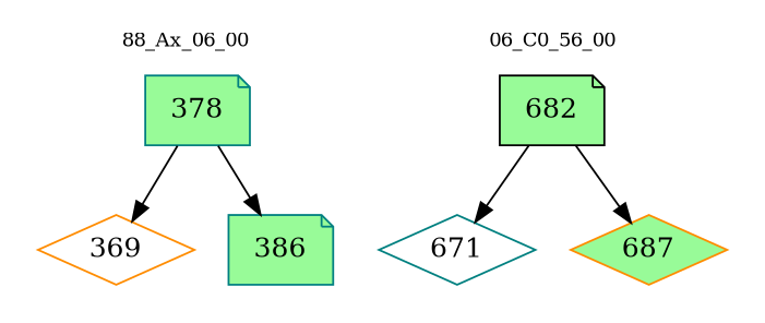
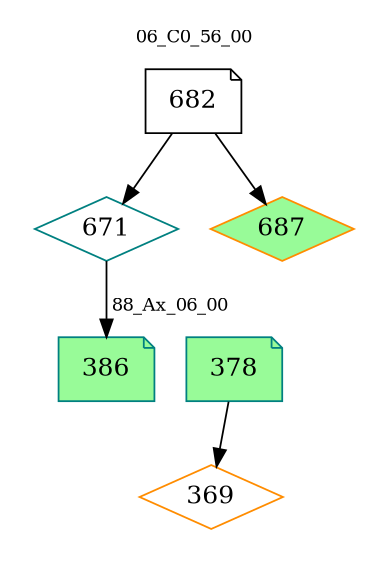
  digraph {
    node [color=teal fillcolor=palegreen shape=note style=filled]
    edge [color=black]
    n1 [label=378]
    n2 [color=darkorange fillcolor=white label=369 shape=diamond]
    n3 [label=386]
-   n4 [color=black label=682]
+   n4 [color=black fillcolor=white label=682]
    n5 [fillcolor=white label=671 shape=diamond]
    n6 [color=darkorange label=687 shape=diamond]
    subgraph cluster_1 {
      color=white
      fontsize=10
      label="88_Ax_06_00"
      n1
      n2
      n3
    }
    subgraph cluster_2 {
      color=white
      fontsize=10
      label="06_C0_56_00"
      n4
      n5
      n6
    }
    n1 -> n2
-   n1 -> n3
+   n5 -> n3
    n4 -> n5
    n4 -> n6
  }
